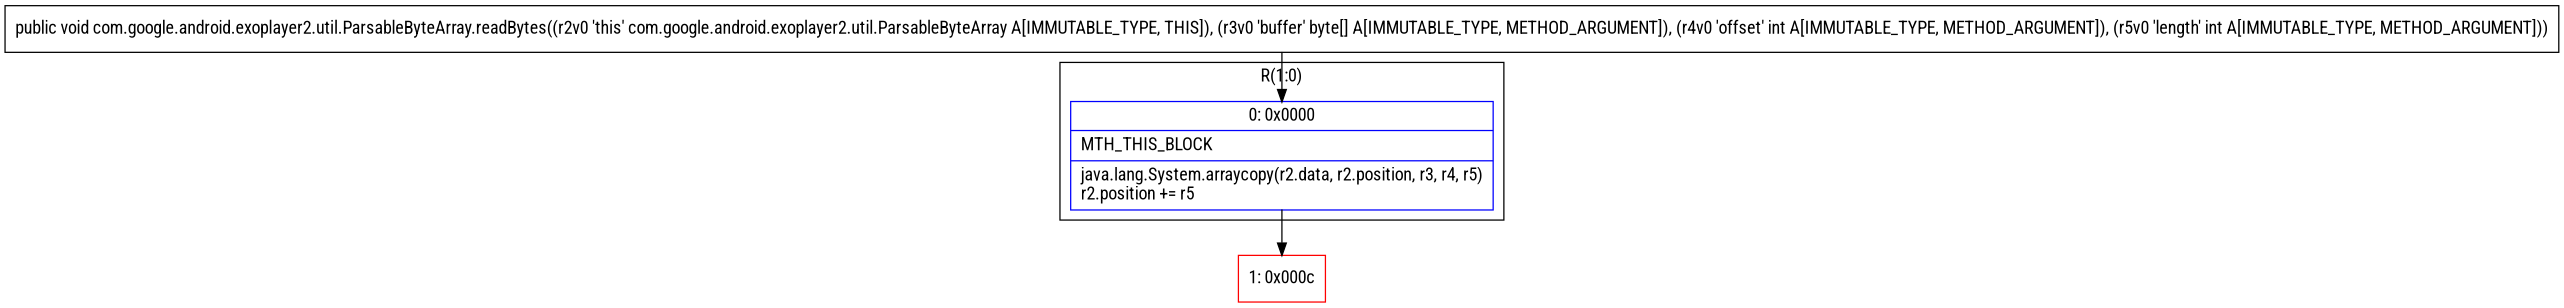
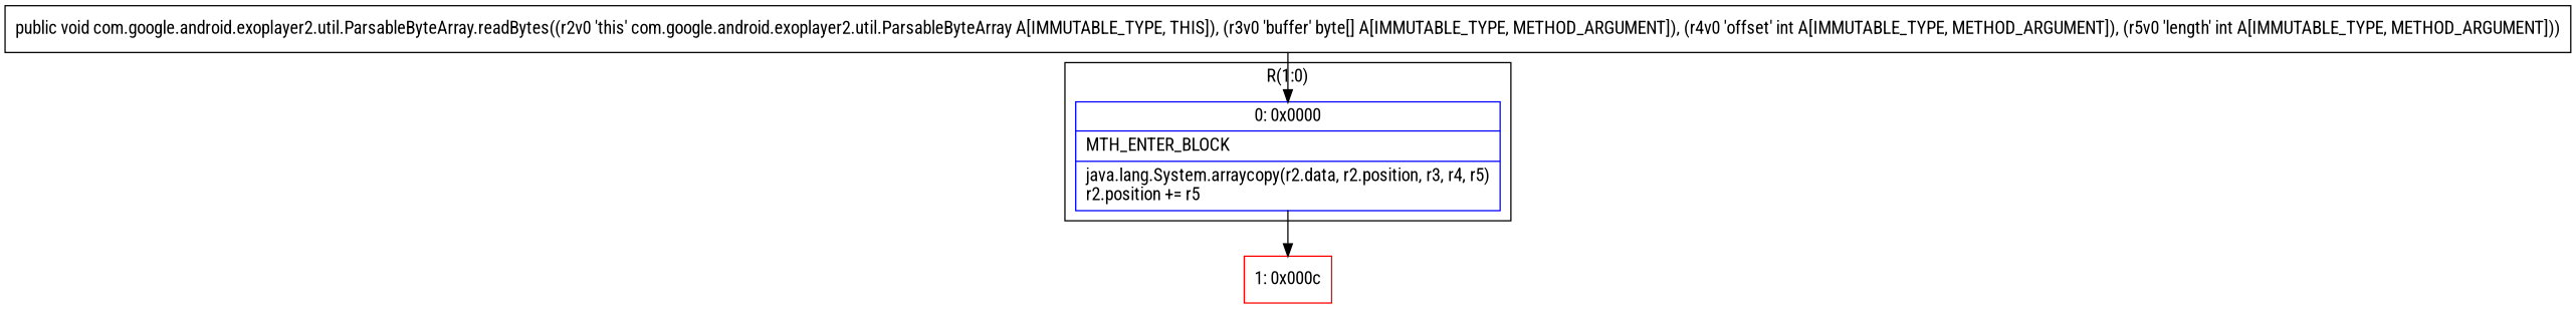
  digraph {
    fontname="Roboto Condensed"
    node [shape=record fontname="Roboto Condensed"]
    edge [fontname="Roboto Condensed"]
-   n1 [color=blue label="{0\:\ 0x0000|MTH_THIS_BLOCK\l|java.lang.System.arraycopy(r2.data, r2.position, r3, r4, r5)\lr2.position += r5\l}"]
+   n1 [color=blue label="{0\:\ 0x0000|MTH_ENTER_BLOCK\l|java.lang.System.arraycopy(r2.data, r2.position, r3, r4, r5)\lr2.position += r5\l}"]
    n2 [color=red label="{1\:\ 0x000c}"]
    n3 [label="{public void com.google.android.exoplayer2.util.ParsableByteArray.readBytes((r2v0 'this' com.google.android.exoplayer2.util.ParsableByteArray A[IMMUTABLE_TYPE, THIS]), (r3v0 'buffer' byte[] A[IMMUTABLE_TYPE, METHOD_ARGUMENT]), (r4v0 'offset' int A[IMMUTABLE_TYPE, METHOD_ARGUMENT]), (r5v0 'length' int A[IMMUTABLE_TYPE, METHOD_ARGUMENT])) }"]
    subgraph cluster_1 {
      label="R(1:0)"
      n1
    }
    n1 -> n2
    n3 -> n1
  }
